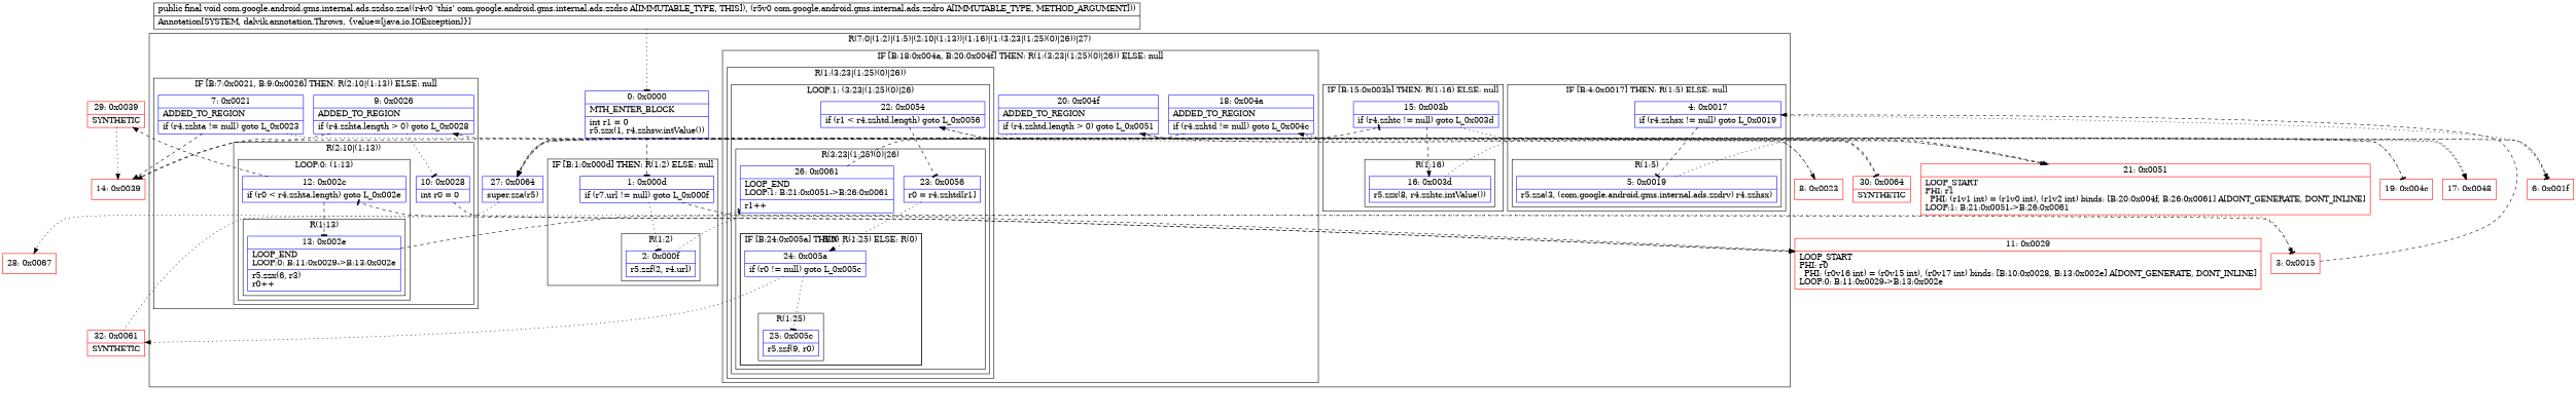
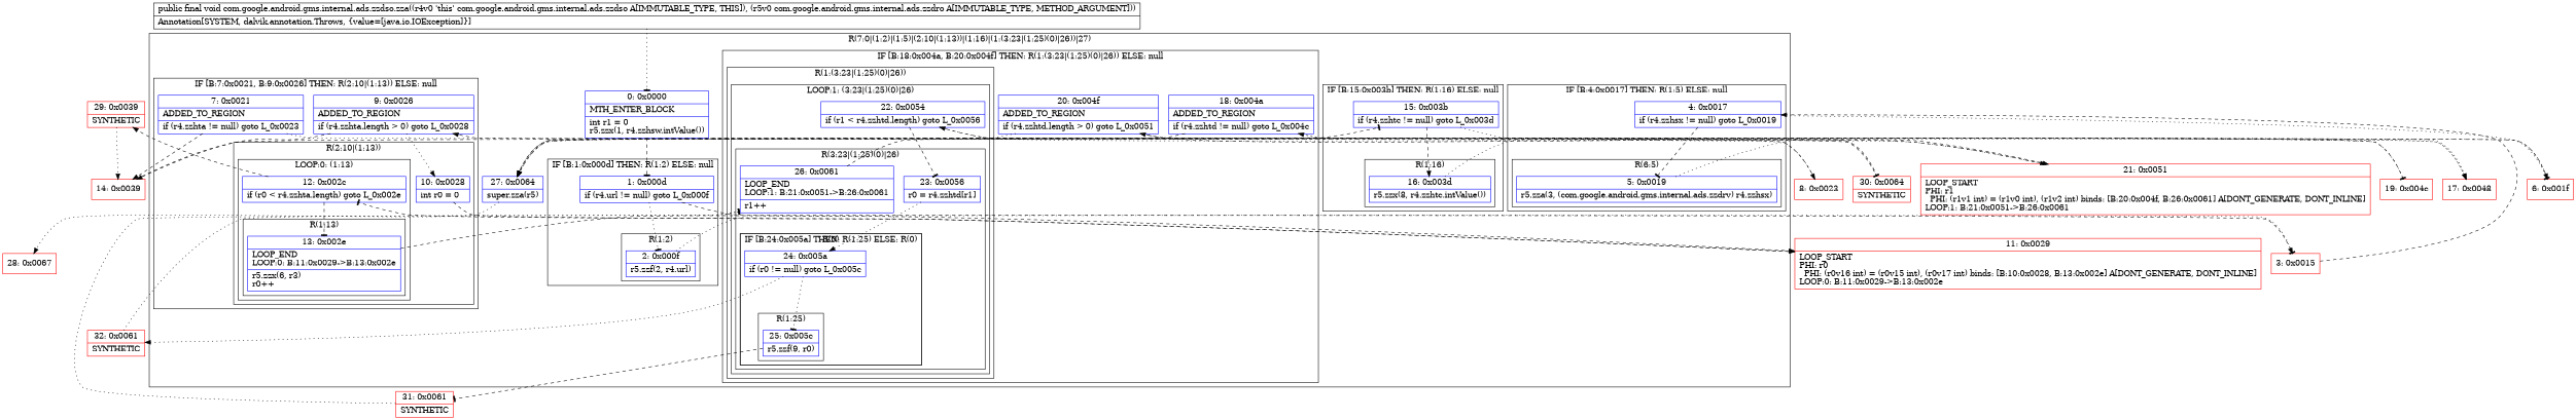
  digraph {
    node [color=blue shape=record]
    edge [arrowhead=normal style=dashed]
    n1 [label="{2\:\ 0x000f|r5.zzf(2, r4.url)\l}"]
-   n2 [label="{1\:\ 0x000d|if (r7.url != null) goto L_0x000f\l}"]
+   n2 [label="{1\:\ 0x000d|if (r4.url != null) goto L_0x000f\l}"]
    n3 [label="{5\:\ 0x0019|r5.zza(3, (com.google.android.gms.internal.ads.zzdrv) r4.zzhsx)\l}"]
    n4 [label="{4\:\ 0x0017|if (r4.zzhsx != null) goto L_0x0019\l}"]
    n5 [label="{13\:\ 0x002e|LOOP_END\lLOOP:0: B:11:0x0029\-\>B:13:0x002e\l|r5.zzx(6, r3)\lr0++\l}"]
    n6 [label="{12\:\ 0x002c|if (r0 \< r4.zzhta.length) goto L_0x002e\l}"]
    n7 [label="{10\:\ 0x0028|int r0 = 0\l}"]
    n8 [label="{7\:\ 0x0021|ADDED_TO_REGION\l|if (r4.zzhta != null) goto L_0x0023\l}"]
    n9 [label="{9\:\ 0x0026|ADDED_TO_REGION\l|if (r4.zzhta.length \> 0) goto L_0x0028\l}"]
    n10 [label="{16\:\ 0x003d|r5.zzx(8, r4.zzhtc.intValue())\l}"]
    n11 [label="{15\:\ 0x003b|if (r4.zzhtc != null) goto L_0x003d\l}"]
    n12 [label="{25\:\ 0x005c|r5.zzf(9, r0)\l}"]
    n13 [label="{24\:\ 0x005a|if (r0 != null) goto L_0x005c\l}"]
    n14 [label="{23\:\ 0x0056|r0 = r4.zzhtd[r1]\l}"]
    n15 [label="{26\:\ 0x0061|LOOP_END\lLOOP:1: B:21:0x0051\-\>B:26:0x0061\l|r1++\l}"]
    n16 [label="{22\:\ 0x0054|if (r1 \< r4.zzhtd.length) goto L_0x0056\l}"]
    n17 [label="{18\:\ 0x004a|ADDED_TO_REGION\l|if (r4.zzhtd != null) goto L_0x004c\l}"]
    n18 [label="{20\:\ 0x004f|ADDED_TO_REGION\l|if (r4.zzhtd.length \> 0) goto L_0x0051\l}"]
    n19 [label="{0\:\ 0x0000|MTH_ENTER_BLOCK\l|int r1 = 0\lr5.zzx(1, r4.zzhsw.intValue())\l}"]
    n20 [label="{27\:\ 0x0064|super.zza(r5)\l}"]
    n21 [color=red label="{3\:\ 0x0015}"]
    n22 [color=red label="{6\:\ 0x001f}"]
    n23 [color=red label="{11\:\ 0x0029|LOOP_START\lPHI: r0 \l  PHI: (r0v16 int) = (r0v15 int), (r0v17 int) binds: [B:10:0x0028, B:13:0x002e] A[DONT_GENERATE, DONT_INLINE]\lLOOP:0: B:11:0x0029\-\>B:13:0x002e\l}"]
    n24 [color=red label="{29\:\ 0x0039|SYNTHETIC\l}"]
    n25 [color=red label="{8\:\ 0x0023}"]
    n26 [color=red label="{14\:\ 0x0039}"]
    n27 [color=red label="{17\:\ 0x0048}"]
+   n28 [color=red label="{31\:\ 0x0061|SYNTHETIC\l}"]
    n29 [color=red label="{32\:\ 0x0061|SYNTHETIC\l}"]
    n30 [color=red label="{21\:\ 0x0051|LOOP_START\lPHI: r1 \l  PHI: (r1v1 int) = (r1v0 int), (r1v2 int) binds: [B:20:0x004f, B:26:0x0061] A[DONT_GENERATE, DONT_INLINE]\lLOOP:1: B:21:0x0051\-\>B:26:0x0061\l}"]
    n31 [color=red label="{30\:\ 0x0064|SYNTHETIC\l}"]
    n32 [color=red label="{19\:\ 0x004c}"]
    n33 [color=red label="{28\:\ 0x0067}"]
    n34 [label="{public final void com.google.android.gms.internal.ads.zzdso.zza((r4v0 'this' com.google.android.gms.internal.ads.zzdso A[IMMUTABLE_TYPE, THIS]), (r5v0 com.google.android.gms.internal.ads.zzdro A[IMMUTABLE_TYPE, METHOD_ARGUMENT]))  | Annotation[SYSTEM, dalvik.annotation.Throws, \{value=[java.io.IOException]\}]\l}" color=""]
    subgraph cluster_1 {
      label="R(7:0|(1:2)|(1:5)|(2:10|(1:13))|(1:16)|(1:(3:23|(1:25)(0)|26))|27)"
      n19
      n20
      subgraph cluster_2 {
        label="IF [B:1:0x000d] THEN: R(1:2) ELSE: null"
        n2
        subgraph cluster_3 {
          label="R(1:2)"
          n1
        }
      }
      subgraph cluster_4 {
        label="IF [B:4:0x0017] THEN: R(1:5) ELSE: null"
        n4
        subgraph cluster_5 {
-         label="R(1:5)"
+         label="R(6:5)"
          n3
        }
      }
      subgraph cluster_6 {
        label="IF [B:7:0x0021, B:9:0x0026] THEN: R(2:10|(1:13)) ELSE: null"
        n8
        n9
        subgraph cluster_7 {
          label="R(2:10|(1:13))"
          n7
          subgraph cluster_8 {
            label="LOOP:0: (1:13)"
            n6
            subgraph cluster_9 {
              label="R(1:13)"
              n5
            }
          }
        }
      }
      subgraph cluster_10 {
        label="IF [B:15:0x003b] THEN: R(1:16) ELSE: null"
        n11
        subgraph cluster_11 {
          label="R(1:16)"
          n10
        }
      }
      subgraph cluster_12 {
        label="IF [B:18:0x004a, B:20:0x004f] THEN: R(1:(3:23|(1:25)(0)|26)) ELSE: null"
        n17
        n18
        subgraph cluster_13 {
          label="R(1:(3:23|(1:25)(0)|26))"
          subgraph cluster_14 {
            label="LOOP:1: (3:23|(1:25)(0)|26)"
            n16
            subgraph cluster_15 {
              label="R(3:23|(1:25)(0)|26)"
              n14
              n15
              subgraph cluster_16 {
                label="IF [B:24:0x005a] THEN: R(1:25) ELSE: R(0)"
                n13
                subgraph cluster_17 {
                  label="R(1:25)"
                  n12
                }
                subgraph cluster_18 {
                  label="R(0)"
                }
              }
            }
          }
        }
      }
    }
    n1 -> n21 [arrowhead=tee style=dotted]
    n2 -> n1 [arrowhead=tee style=dotted]
    n2 -> n21
    n3 -> n22 [style=dotted]
    n4 -> n3 [arrowhead=tee]
    n4 -> n22 [arrowhead=tee style=dotted]
    n5 -> n23
    n6 -> n5 [arrowhead=tee]
    n6 -> n24
    n7 -> n23
    n8 -> n25 [style=dotted]
    n8 -> n26
-   n9 -> n7 [arrowhead=tee style=dotted]
+   n9 -> n7 [style=dotted]
    n9 -> n26
    n10 -> n27 [style=dotted]
    n11 -> n10
    n11 -> n27 [style=dotted]
+   n12 -> n28 [arrowhead=tee]
    n13 -> n12 [arrowhead=tee style=dotted]
    n13 -> n29 [style=dotted]
    n14 -> n13 [style=dotted]
    n15 -> n30
    n16 -> n14 [arrowhead=tee]
    n16 -> n31 [arrowhead=tee]
    n17 -> n20
    n17 -> n32 [arrowhead=tee style=dotted]
    n18 -> n20 [style=dotted]
    n18 -> n30
    n19 -> n2 [arrowhead=tee]
    n20 -> n33 [style=dotted]
    n21 -> n4
    n22 -> n20
    n23 -> n6 [arrowhead=tee]
    n24 -> n26 [style=dotted]
    n25 -> n9
    n26 -> n11 [arrowhead=tee]
    n27 -> n17 [style=dotted]
+   n28 -> n15 [arrowhead=tee style=dotted]
    n29 -> n15 [arrowhead=tee style=dotted]
    n30 -> n16 [style=dotted]
    n31 -> n20
    n32 -> n18
    n34 -> n19 [arrowhead=tee style=dotted]
  }
